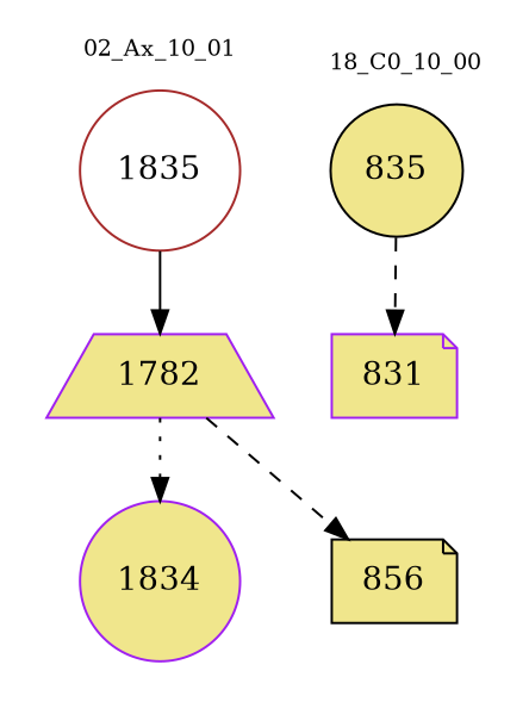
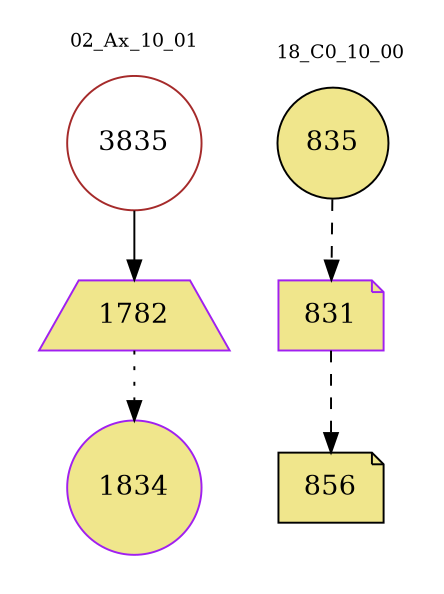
  digraph {
    node [color=purple fillcolor=khaki shape=circle style=filled]
    edge [color=black style=dashed]
-   n1 [color=brown fillcolor=white label=1835]
+   n1 [color=brown fillcolor=white label=3835]
    n2 [label=1782 shape=trapezium]
    n3 [label=1834]
    n4 [color=black label=835]
    n5 [label=831 shape=note]
    n6 [color=black label=856 shape=note]
    subgraph cluster_1 {
      color=white
      fontsize=10
      label="02_Ax_10_01"
      n1
      n2
      n3
    }
    subgraph cluster_2 {
      color=white
      fontsize=10
      label="18_C0_10_00"
      n4
      n5
      n6
    }
    n1 -> n2 [style=solid]
    n2 -> n3 [style=dotted]
    n4 -> n5
-   n2 -> n6
+   n5 -> n6
  }
